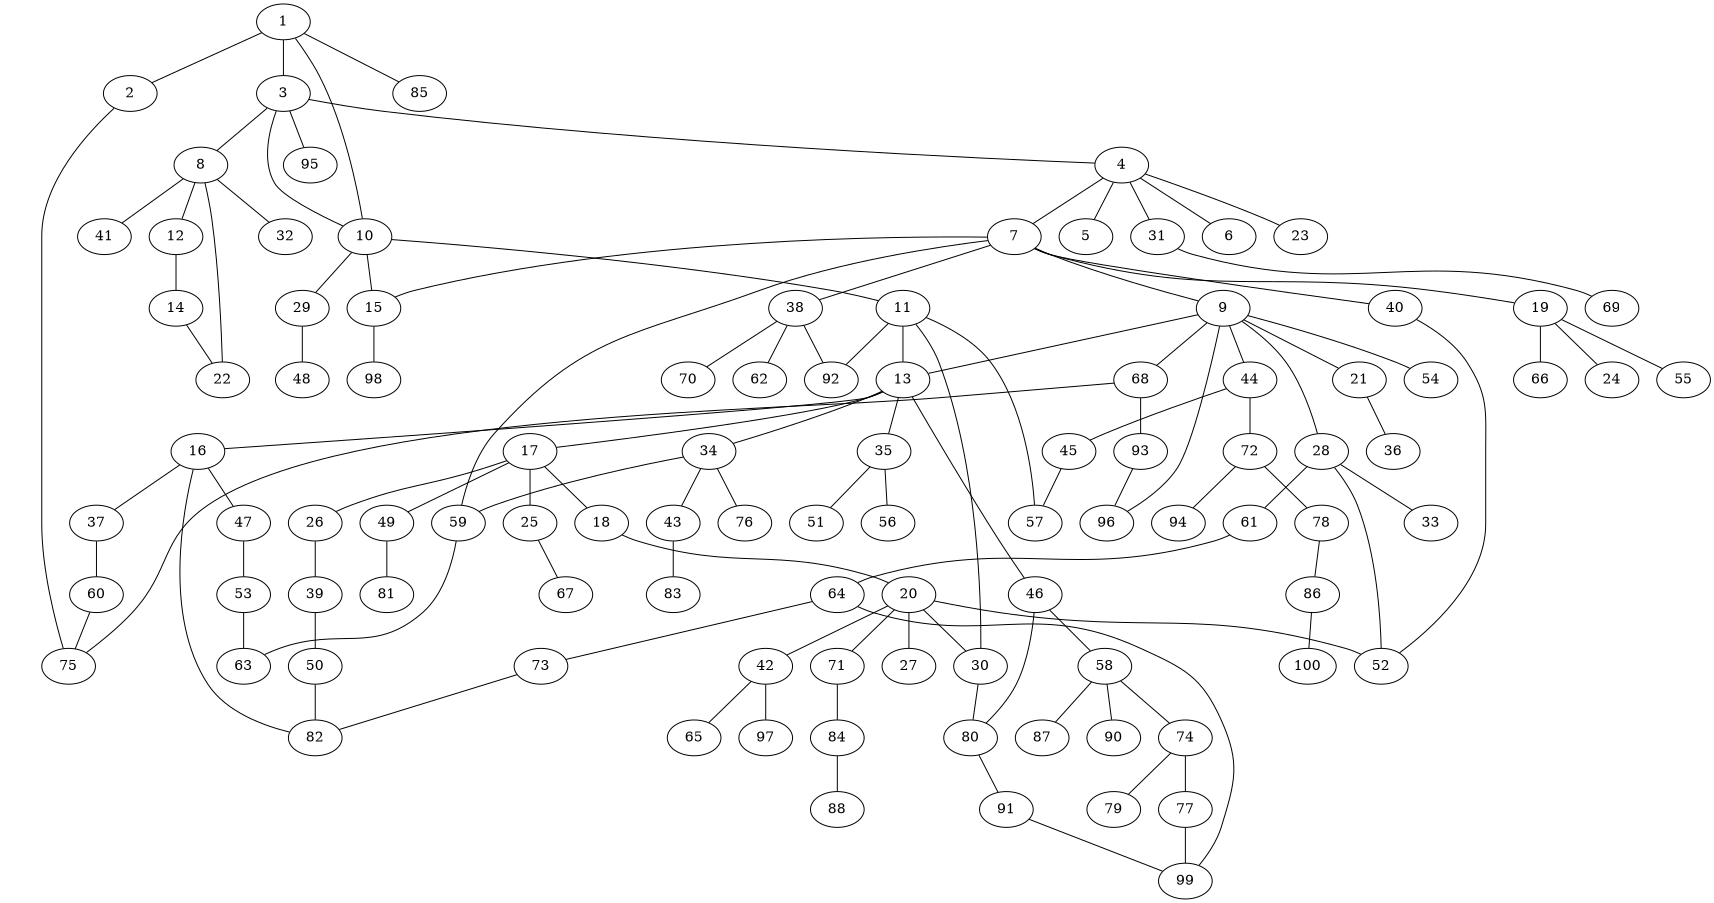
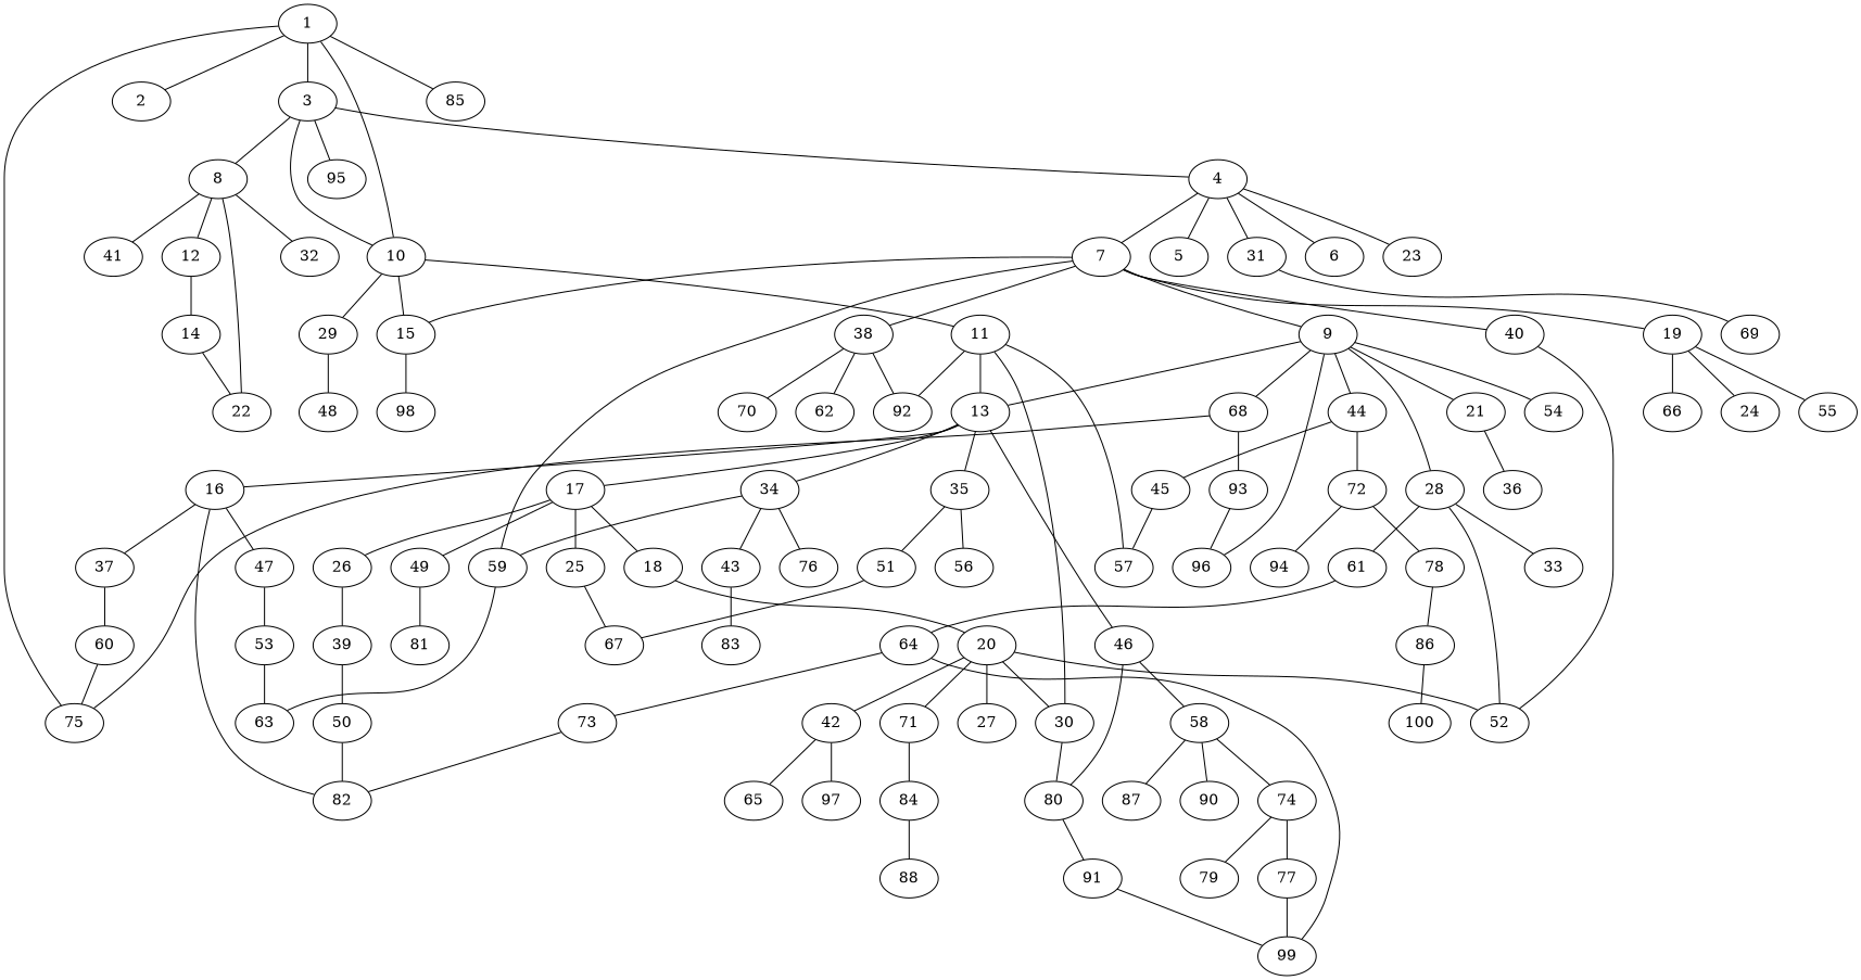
  graph {
    1
    2
    3
    10
    75
    85
    4
    8
    95
    15
    11
    29
    5
    6
    7
    23
    31
    12
    22
    32
    41
    98
    13
    92
    30
    57
    48
    9
    19
    38
    40
    59
    69
    14
    21
    28
    44
    54
    68
    96
    24
    55
    66
    62
    70
    52
    63
    16
    17
    34
    35
    46
    36
    33
    61
    45
    72
    93
    37
    47
    82
    18
    25
    26
    49
    43
    76
    51
    56
    80
    58
    64
    78
    94
    91
    60
    53
    20
    67
    39
    81
    83
    74
    87
    90
    27
    42
    71
    50
    65
    97
    84
    88
    73
    99
    86
    77
    79
    100
    1 -- 2
    1 -- 3
    1 -- 10
-   2 -- 75
+   1 -- 75
    1 -- 85
    3 -- 10
    3 -- 4
    3 -- 8
    3 -- 95
    10 -- 15
    10 -- 11
    10 -- 29
    4 -- 5
    4 -- 6
    4 -- 7
    4 -- 23
    4 -- 31
    8 -- 12
    8 -- 22
    8 -- 32
    8 -- 41
    15 -- 98
    11 -- 13
    11 -- 92
    11 -- 30
    11 -- 57
    29 -- 48
    7 -- 15
    7 -- 9
    7 -- 19
    7 -- 38
    7 -- 40
    7 -- 59
    31 -- 69
    12 -- 14
    13 -- 16
    13 -- 17
    13 -- 34
    13 -- 35
    13 -- 46
    30 -- 80
    9 -- 13
    9 -- 21
    9 -- 28
    9 -- 44
    9 -- 54
    9 -- 68
    9 -- 96
    19 -- 24
    19 -- 55
    19 -- 66
    38 -- 92
    38 -- 62
    38 -- 70
    40 -- 52
    59 -- 63
    14 -- 22
    21 -- 36
    28 -- 52
    28 -- 33
    28 -- 61
    44 -- 45
    44 -- 72
    68 -- 75
    68 -- 93
    16 -- 37
    16 -- 47
    16 -- 82
    17 -- 18
    17 -- 25
    17 -- 26
    17 -- 49
    34 -- 59
    34 -- 43
    34 -- 76
    35 -- 51
    35 -- 56
    46 -- 80
    46 -- 58
    61 -- 64
    45 -- 57
    72 -- 78
    72 -- 94
    93 -- 96
    37 -- 60
    47 -- 53
    18 -- 20
    25 -- 67
    26 -- 39
    49 -- 81
    43 -- 83
+   51 -- 67
    80 -- 91
    58 -- 74
    58 -- 87
    58 -- 90
    64 -- 73
    64 -- 99
    78 -- 86
    91 -- 99
    60 -- 75
    53 -- 63
    20 -- 30
    20 -- 52
    20 -- 27
    20 -- 42
    20 -- 71
    39 -- 50
    74 -- 77
    74 -- 79
    42 -- 65
    42 -- 97
    71 -- 84
    50 -- 82
    84 -- 88
    73 -- 82
    86 -- 100
    77 -- 99
  }
